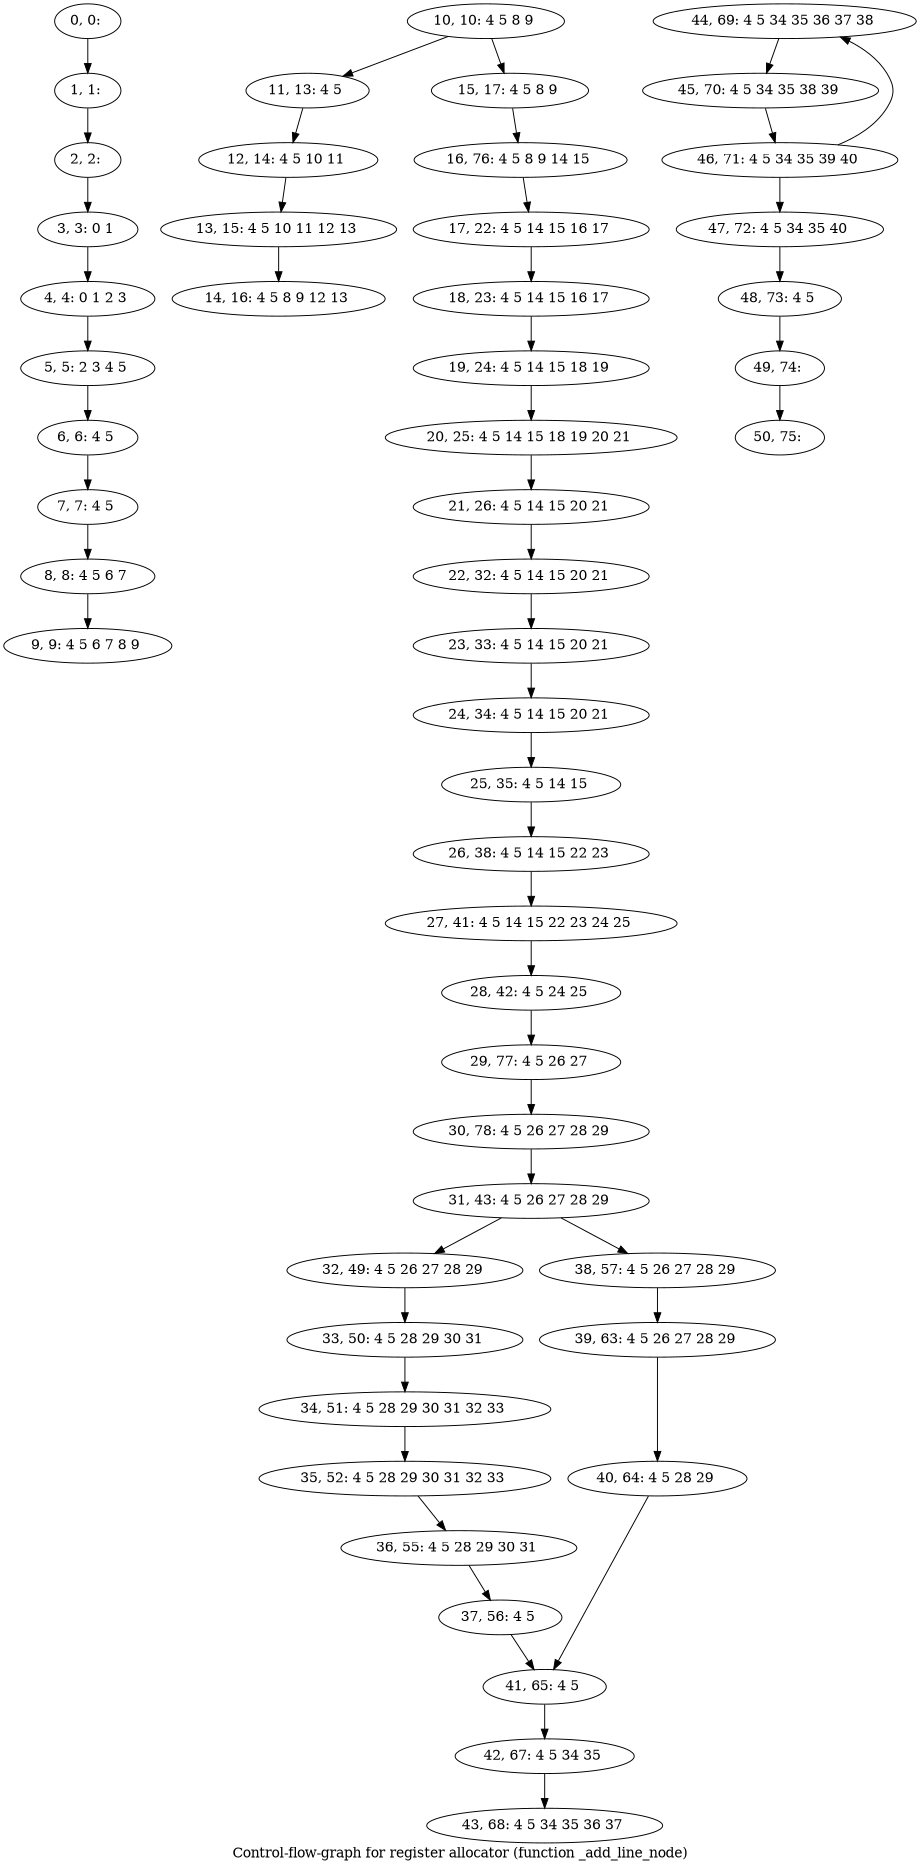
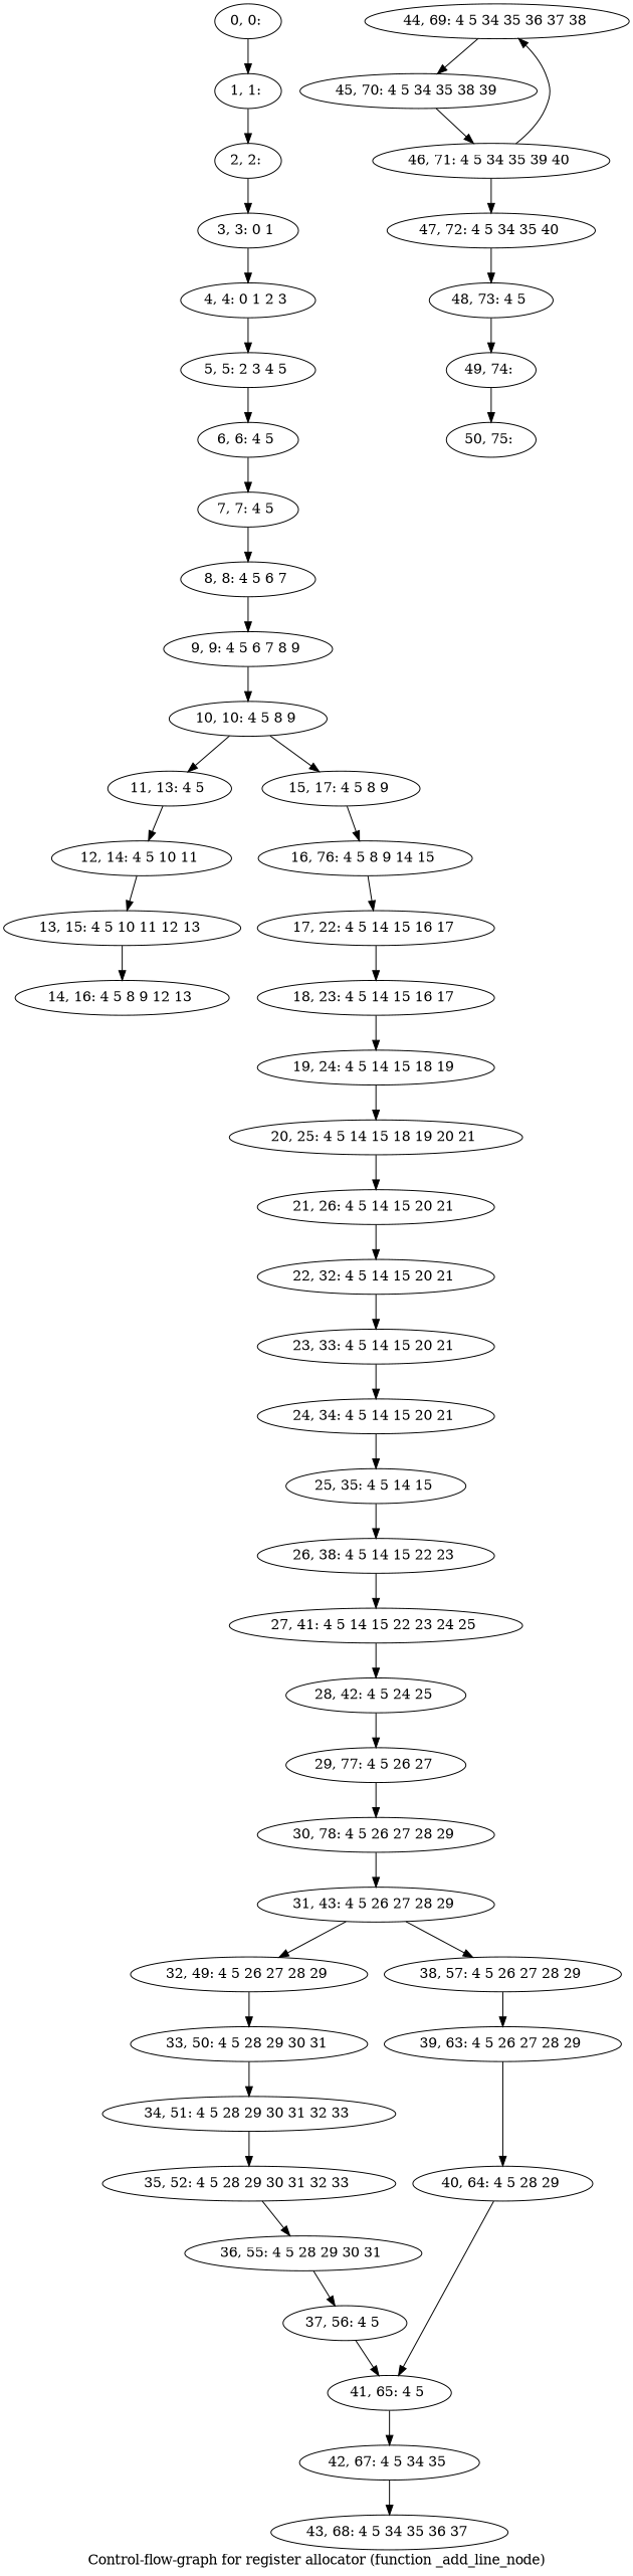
  digraph {
    label="Control-flow-graph for register allocator (function _add_line_node)"
    n1 [label="0, 0: "]
    n2 [label="1, 1: "]
    n3 [label="2, 2: "]
    n4 [label="3, 3: 0 1 "]
    n5 [label="4, 4: 0 1 2 3 "]
    n6 [label="5, 5: 2 3 4 5 "]
    n7 [label="6, 6: 4 5 "]
    n8 [label="7, 7: 4 5 "]
    n9 [label="8, 8: 4 5 6 7 "]
    n10 [label="9, 9: 4 5 6 7 8 9 "]
    n11 [label="10, 10: 4 5 8 9 "]
    n12 [label="11, 13: 4 5 "]
    n13 [label="15, 17: 4 5 8 9 "]
    n14 [label="12, 14: 4 5 10 11 "]
    n15 [label="16, 76: 4 5 8 9 14 15 "]
    n16 [label="13, 15: 4 5 10 11 12 13 "]
    n17 [label="14, 16: 4 5 8 9 12 13 "]
    n18 [label="17, 22: 4 5 14 15 16 17 "]
    n19 [label="18, 23: 4 5 14 15 16 17 "]
    n20 [label="19, 24: 4 5 14 15 18 19 "]
    n21 [label="20, 25: 4 5 14 15 18 19 20 21 "]
    n22 [label="21, 26: 4 5 14 15 20 21 "]
    n23 [label="22, 32: 4 5 14 15 20 21 "]
    n24 [label="23, 33: 4 5 14 15 20 21 "]
    n25 [label="24, 34: 4 5 14 15 20 21 "]
    n26 [label="25, 35: 4 5 14 15 "]
    n27 [label="26, 38: 4 5 14 15 22 23 "]
    n28 [label="27, 41: 4 5 14 15 22 23 24 25 "]
    n29 [label="28, 42: 4 5 24 25 "]
    n30 [label="29, 77: 4 5 26 27 "]
    n31 [label="30, 78: 4 5 26 27 28 29 "]
    n32 [label="31, 43: 4 5 26 27 28 29 "]
    n33 [label="32, 49: 4 5 26 27 28 29 "]
    n34 [label="38, 57: 4 5 26 27 28 29 "]
    n35 [label="33, 50: 4 5 28 29 30 31 "]
    n36 [label="39, 63: 4 5 26 27 28 29 "]
    n37 [label="34, 51: 4 5 28 29 30 31 32 33 "]
    n38 [label="35, 52: 4 5 28 29 30 31 32 33 "]
    n39 [label="36, 55: 4 5 28 29 30 31 "]
    n40 [label="37, 56: 4 5 "]
    n41 [label="41, 65: 4 5 "]
    n42 [label="42, 67: 4 5 34 35 "]
    n43 [label="40, 64: 4 5 28 29 "]
    n44 [label="43, 68: 4 5 34 35 36 37 "]
    n45 [label="44, 69: 4 5 34 35 36 37 38 "]
    n46 [label="45, 70: 4 5 34 35 38 39 "]
    n47 [label="46, 71: 4 5 34 35 39 40 "]
    n48 [label="47, 72: 4 5 34 35 40 "]
    n49 [label="48, 73: 4 5 "]
    n50 [label="49, 74: "]
    n51 [label="50, 75: "]
    n1 -> n2
    n2 -> n3
    n3 -> n4
    n4 -> n5
    n5 -> n6
    n6 -> n7
    n7 -> n8
    n8 -> n9
    n9 -> n10
+   n10 -> n11
    n11 -> n12
    n11 -> n13
    n12 -> n14
    n13 -> n15
    n14 -> n16
    n15 -> n18
    n16 -> n17
    n18 -> n19
    n19 -> n20
    n20 -> n21
    n21 -> n22
    n22 -> n23
    n23 -> n24
    n24 -> n25
    n25 -> n26
    n26 -> n27
    n27 -> n28
    n28 -> n29
    n29 -> n30
    n30 -> n31
    n31 -> n32
    n32 -> n33
    n32 -> n34
    n33 -> n35
    n34 -> n36
    n35 -> n37
    n36 -> n43
    n37 -> n38
    n38 -> n39
    n39 -> n40
    n40 -> n41
    n41 -> n42
    n42 -> n44
    n43 -> n41
    n45 -> n46
    n46 -> n47
    n47 -> n45
    n47 -> n48
    n48 -> n49
    n49 -> n50
    n50 -> n51
  }
